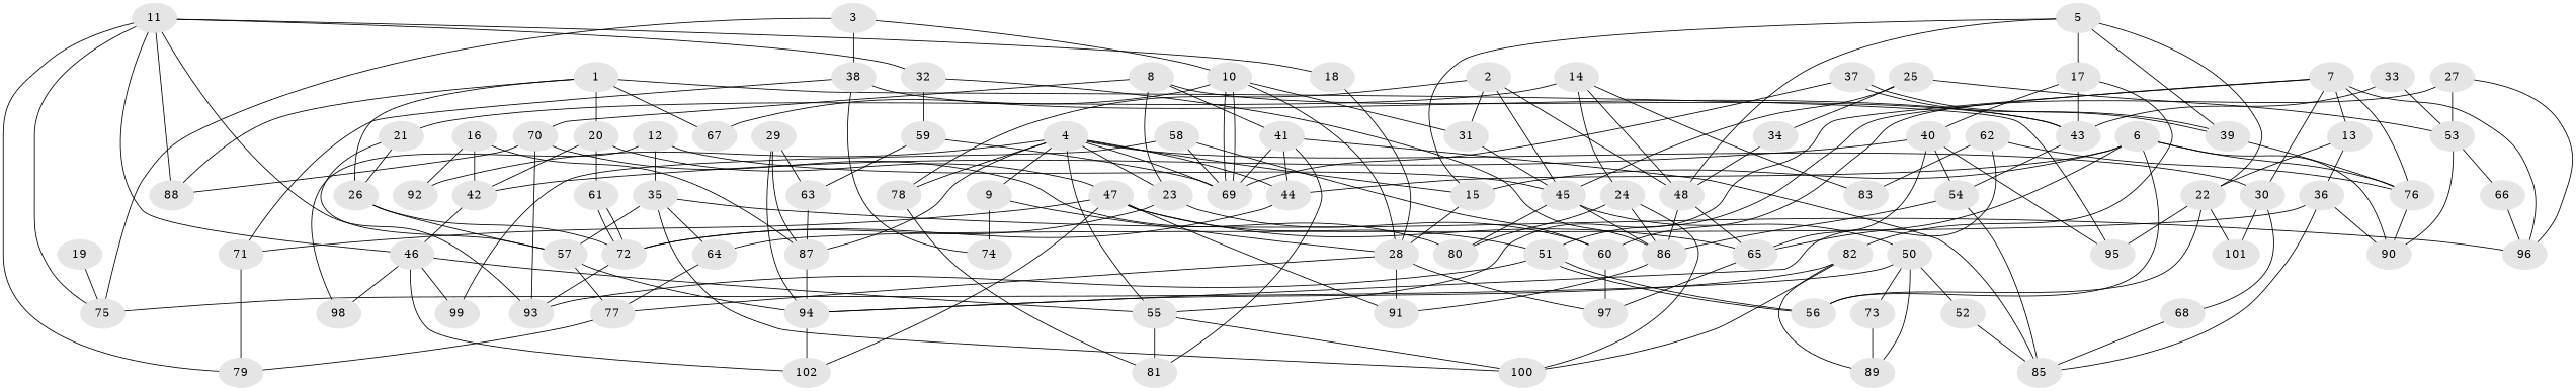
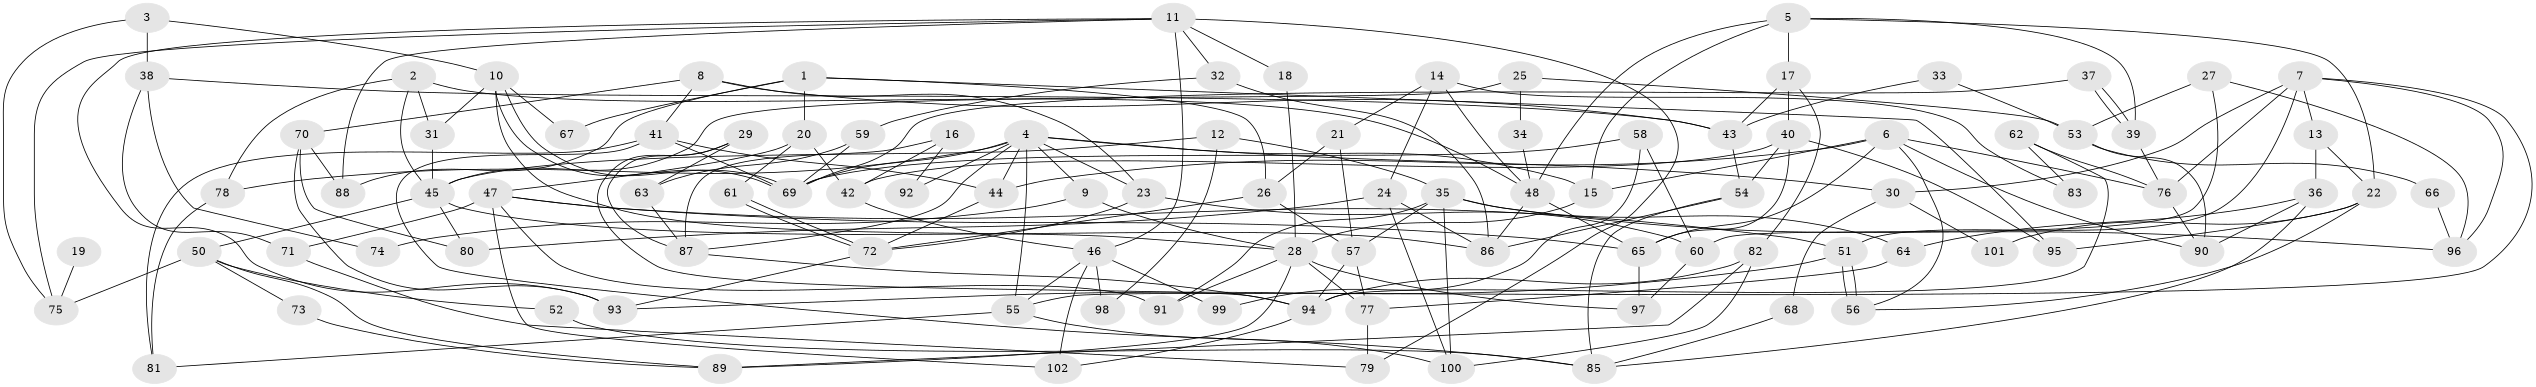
  graph {
    node [color=gray90 style=filled]
    1
    20
    26
    67
    88
    95
    42
    47
    61
    57
    72
    2
    31
    45
    48
    78
    80
    86
    50
    65
    81
    3
    10
    38
    75
    69
    28
    43
    74
    71
    4
    9
    15
    23
    30
    44
    55
    87
    92
    60
    101
    68
    100
    94
    5
    17
    22
    39
    40
    82
    56
    76
    6
    90
    97
    7
    13
    51
    96
    36
    93
    8
    41
    70
    85
    54
    77
    89
    91
    11
    18
    32
    46
    79
    59
    98
    99
    102
    12
    35
    64
    14
    21
    24
    83
    16
    19
    25
    34
    53
    66
    27
    29
    63
    33
    37
    52
    73
    58
    62
    1 -- 20
    1 -- 26
    1 -- 67
    1 -- 88
    1 -- 95
    20 -- 42
    20 -- 47
    20 -- 61
    26 -- 57
    26 -- 72
    42 -- 46
    47 -- 65
    47 -- 71
    47 -- 51
    47 -- 91
    47 -- 102
    61 -- 72
    61 -- 72
    57 -- 94
    57 -- 77
    72 -- 93
    2 -- 31
    2 -- 45
    2 -- 48
    2 -- 78
    31 -- 45
    45 -- 80
    45 -- 86
    45 -- 50
    48 -- 86
    48 -- 65
    78 -- 81
    50 -- 75
    50 -- 89
    50 -- 52
    50 -- 73
    65 -- 97
    3 -- 10
    3 -- 38
    3 -- 75
    10 -- 67
    10 -- 31
    10 -- 69
    10 -- 69
    10 -- 28
    38 -- 43
    38 -- 74
    38 -- 71
    28 -- 97
    28 -- 77
+   28 -- 89
    28 -- 91
    43 -- 54
    71 -- 79
    4 -- 78
    4 -- 69
    4 -- 9
    4 -- 15
    4 -- 23
    4 -- 30
    4 -- 44
    4 -- 55
    4 -- 87
    4 -- 92
    9 -- 28
    9 -- 74
    15 -- 28
    23 -- 72
    23 -- 60
    30 -- 101
    30 -- 68
    44 -- 72
    55 -- 81
    55 -- 100
    87 -- 94
    60 -- 97
    68 -- 85
    94 -- 102
    5 -- 48
    5 -- 15
    5 -- 17
    5 -- 22
    5 -- 39
    17 -- 43
    17 -- 40
    17 -- 82
    22 -- 95
    22 -- 101
    22 -- 56
    39 -- 76
    40 -- 95
    40 -- 42
    40 -- 65
    40 -- 54
    82 -- 100
    82 -- 94
    82 -- 89
    76 -- 90
    6 -- 65
    6 -- 15
    6 -- 44
    6 -- 56
    6 -- 76
    6 -- 90
    7 -- 30
    7 -- 55
    7 -- 76
    7 -- 13
    7 -- 51
    7 -- 96
    13 -- 22
    13 -- 36
    51 -- 56
    51 -- 56
    51 -- 93
    36 -- 90
    36 -- 85
    36 -- 64
    8 -- 43
    8 -- 23
    8 -- 41
    8 -- 70
    41 -- 81
    41 -- 69
    41 -- 44
    41 -- 85
    70 -- 88
    70 -- 80
    70 -- 93
    54 -- 86
    54 -- 85
    77 -- 79
    11 -- 88
    11 -- 75
    11 -- 93
    11 -- 18
    11 -- 32
    11 -- 46
    11 -- 79
    18 -- 28
    32 -- 86
    32 -- 59
    46 -- 55
    46 -- 98
    46 -- 99
    46 -- 102
    59 -- 69
    59 -- 63
    12 -- 45
    12 -- 98
    12 -- 35
    35 -- 57
    35 -- 100
    35 -- 96
-   86 -- 91
+   35 -- 91
    35 -- 64
    64 -- 77
    14 -- 48
    14 -- 21
    14 -- 24
    14 -- 83
    21 -- 26
    21 -- 57
    24 -- 80
    24 -- 86
    24 -- 100
    16 -- 42
    16 -- 87
    16 -- 92
    19 -- 75
    25 -- 45
    25 -- 34
    25 -- 53
    34 -- 48
    53 -- 90
    53 -- 66
    66 -- 96
    27 -- 60
    27 -- 96
    27 -- 53
    29 -- 87
    29 -- 94
    29 -- 63
    63 -- 87
    33 -- 43
    33 -- 53
    37 -- 69
    37 -- 39
    37 -- 39
    52 -- 85
    73 -- 89
    58 -- 69
    58 -- 60
    58 -- 99
    62 -- 94
    62 -- 76
    62 -- 83
  }
